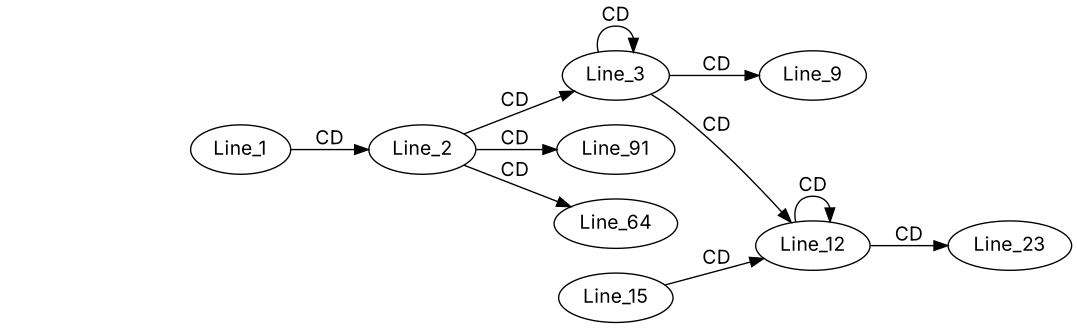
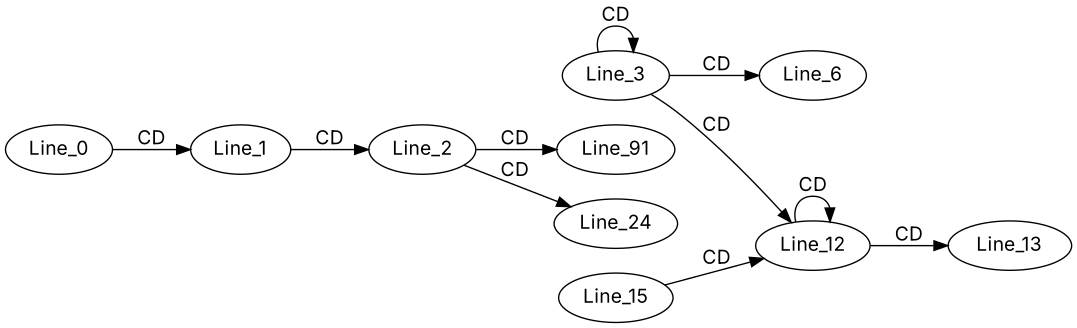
  digraph {
    fontname=Inter
    rankdir=LR
    node [fontname=Inter]
    edge [fontname=Inter]
+   Line_0
    Line_1
    Line_2
    Line_3
    n5 [label=Line_91]
-   Line_24 [label=Line_64]
-   Line_9
+   Line_24
+   Line_9 [label=Line_6]
    Line_12
-   Line_13 [label=Line_23]
+   Line_13
    Line_15
+   Line_0 -> Line_1 [label=CD]
    Line_1 -> Line_2 [label=CD]
-   Line_2 -> Line_3 [label=CD]
    Line_2 -> n5 [label=CD]
    Line_2 -> Line_24 [label=CD]
    Line_3 -> Line_3 [label=CD]
    Line_3 -> Line_9 [label=CD]
    Line_3 -> Line_12 [label=CD]
    Line_12 -> Line_12 [label=CD]
    Line_12 -> Line_13 [label=CD]
    Line_15 -> Line_12 [label=CD]
  }
